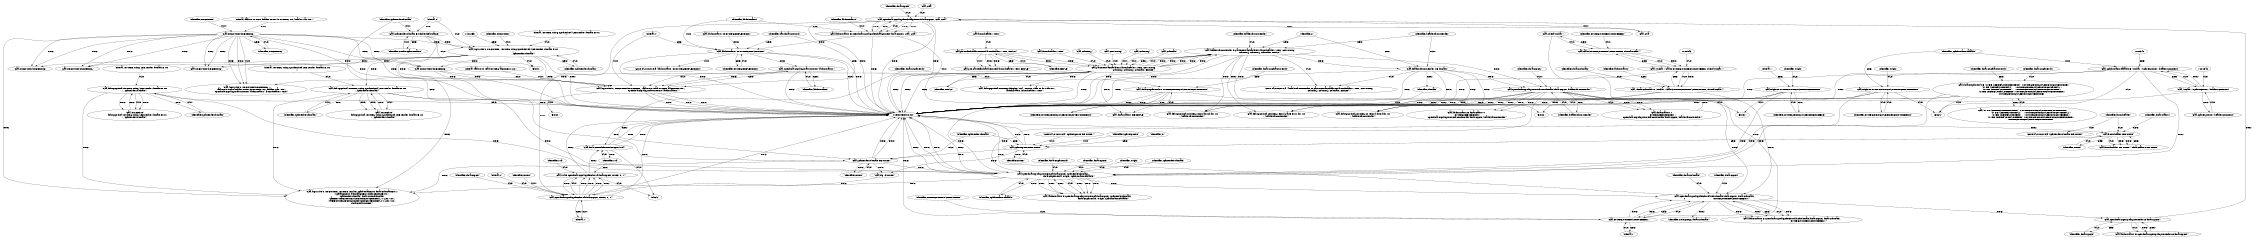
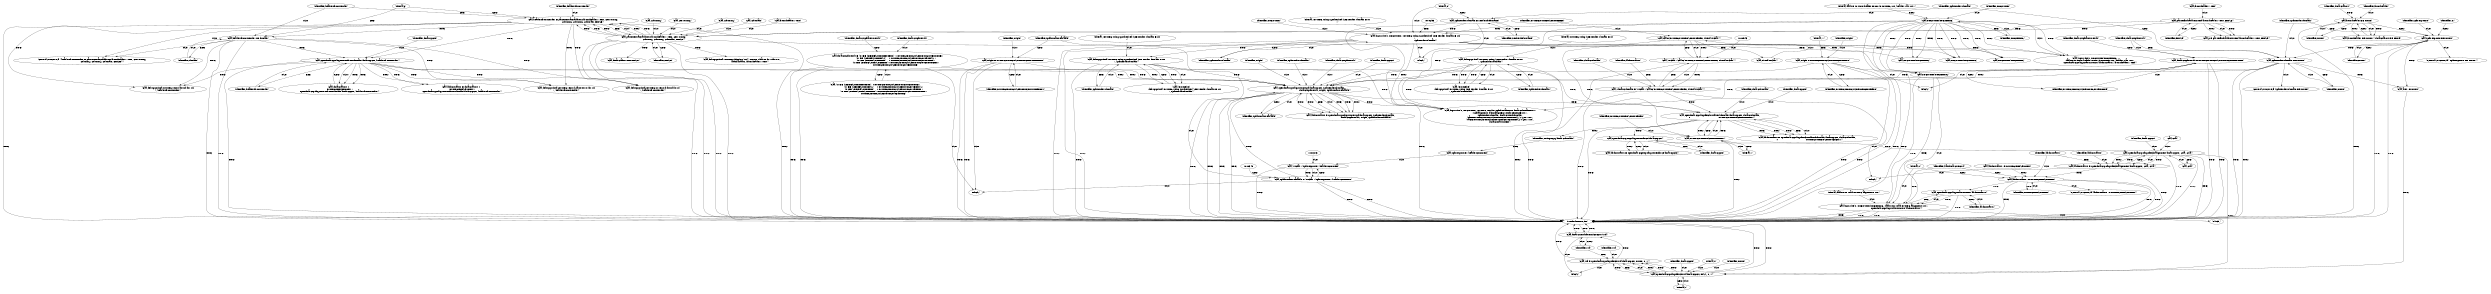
  digraph {
    n1 [label="(Call,opendmarc_policy_fetch_alignment(dmarc_pctx, &da, &sa))"]
    n2 [label="(Call,libdm_status = opendmarc_policy_fetch_alignment(dmarc_pctx, &da, &sa))"]
-   n3 [label="(Call,opendmarc_policy_fetch_ruf(dmarc_pctx, NULL, 0, 1))"]
+   n3 [label="(Call,opendmarc_policy_fetch_ruf(dmarc_pctx, PASS, 0, 1))"]
    n4 [label="(Call,&sa)"]
    n5 [label="(MethodReturn,int)"]
    n6 [label="(Block,)"]
    n7 [label="(Call,libdm_status != DMARC_PARSE_OKAY)"]
    n8 [label="(Call,ruf = opendmarc_policy_fetch_ruf(dmarc_pctx, NULL, 0, 1))"]
    n9 [label="(Literal,1)"]
    n10 [label="(Call,dmarc_send_forensic_report(ruf))"]
    n11 [label="(Call,opendmarc_get_policy_to_enforce(dmarc_pctx))"]
    n12 [label="(Call,libdm_status = opendmarc_get_policy_to_enforce(dmarc_pctx))"]
    n13 [label="(Identifier,dmarc_pctx)"]
    n14 [label="(Call,opendmarc_policy_fetch_utilized_domain(dmarc_pctx, dmarc_domain,\n        \t                                          DMARC_MAXHOSTNAMELEN-1))"]
    n15 [label="(Call,DMARC_MAXHOSTNAMELEN-1)"]
    n16 [label="(Call,libdm_status = opendmarc_policy_fetch_utilized_domain(dmarc_pctx, dmarc_domain,\n        \t                                          DMARC_MAXHOSTNAMELEN-1))"]
    n17 [label="(Identifier,string_copy(dmarc_domain))"]
    n18 [label="(Literal,1)"]
    n19 [label="(Call,opendmarc_policy_store_from_domain(dmarc_pctx, header_from_sender))"]
    n20 [label="(Call,opendmarc_policy_store_spf(dmarc_pctx, spf_sender_domain,\n                                                dmarc_spf_result, origin, spf_human_readable))"]
    n21 [label="(Identifier,header_from_sender)"]
    n22 [label="(Call,debug_printf(\"DMARC record found for %s\n\", header_from_sender))"]
    n23 [label="(Call,debug_printf(\"DMARC record parse error for %s\n\", header_from_sender))"]
    n24 [label="(Call,debug_printf(\"DMARC no record found for %s\n\", header_from_sender))"]
    n25 [label="(Call,dmarc_abort ?\n    DMARC_PARSE_OKAY :\n    opendmarc_policy_store_from_domain(dmarc_pctx, header_from_sender))"]
    n26 [label="(Call,libdm_status = dmarc_abort ?\n    DMARC_PARSE_OKAY :\n    opendmarc_policy_store_from_domain(dmarc_pctx, header_from_sender))"]
    n27 [label="(Identifier,spf_human_readable)"]
    n28 [label="(Call,libdm_status = opendmarc_policy_store_spf(dmarc_pctx, spf_sender_domain,\n                                                dmarc_spf_result, origin, spf_human_readable))"]
    n29 [label="(Call,log_write(0, LOG_MAIN, \"DMARC results: spf_domain=%s dmarc_domain=%s \"\n                             \"spf_align=%s dkim_align=%s enforcement='%s'\",\n                             spf_sender_domain, dmarc_used_domain,\n                             (sa==DMARC_POLICY_SPF_ALIGNMENT_PASS) ?\"yes\":\"no\",\n                             (da==DMARC_POLICY_DKIM_ALIGNMENT_PASS)?\"yes\":\"no\",\n                             dmarc_status_text))"]
    n30 [label="(Call,header_from_sender = parse_extract_address(from_header->text, &errormsg,\n                              &dummy, &dummy, &domain, FALSE))"]
    n31 [label="(Call,parse_extract_address(from_header->text, &errormsg,\n                              &dummy, &dummy, &domain, FALSE))"]
    n32 [label="(Call,header_from_sender += domain)"]
    n33 [label="(ControlStructure,if ((header_from_sender = parse_extract_address(from_header->text, &errormsg,\n                              &dummy, &dummy, &domain, FALSE))))"]
    n34 [label="(Call,log_write(0, LOG_MAIN|LOG_PANIC,\n                \"failure to store header From: in DMARC: %s, header was '%s'\",\n                opendmarc_policy_status_to_str(libdm_status), from_header->text))"]
    n35 [label="(Call,dmarc_abort == FALSE)"]
    n36 [label="(Identifier,FALSE)"]
    n37 [label="(Call,debug_printf(\"DMARC skipping (%d), unsure what to do with %s\",\n                        libdm_status, from_header->text))"]
    n38 [label="(Identifier,domain)"]
    n39 [label="(Call,parse_find_address_end(from_header->text, FALSE))"]
    n40 [label="(Identifier,FALSE)"]
    n41 [label="(Call,p = parse_find_address_end(from_header->text, FALSE))"]
    n42 [label="(Call,debug_printf(\"DMARC using SPF sender domain = %s\n\", spf_sender_domain))"]
    n43 [label="(Call,(D_receive)\n        debug_printf(\"DMARC using SPF sender domain = %s\n\", spf_sender_domain))"]
    n44 [label="(Identifier,spf_sender_domain)"]
    n45 [label="(Call,debug_printf(\"DMARC using synthesized SPF sender domain = %s\n\", spf_sender_domain))"]
    n46 [label="(Identifier,spf_sender_domain)"]
    n47 [label="(Call,(D_receive)\n          debug_printf(\"DMARC using synthesized SPF sender domain = %s\n\", spf_sender_domain))"]
    n48 [label="(Call,log_write(0, LOG_MAIN, \"DMARC using synthesized SPF sender domain = %s\n\",\n                               spf_sender_domain))"]
    n49 [label="(Identifier,spf_sender_domain)"]
    n50 [label="(Call,LOG_MAIN|LOG_PANIC)"]
    n51 [label="(Block,)"]
    n52 [label="(Call,LOG_MAIN|LOG_PANIC)"]
    n53 [label="(Call,LOG_MAIN|LOG_PANIC)"]
    n54 [label="(Call,LOG_MAIN|LOG_PANIC)"]
    n55 [label="(Call,log_write(0, LOG_MAIN|LOG_PANIC, \"failure to read DMARC alignment: %s\",\n                                       opendmarc_policy_status_to_str(libdm_status)))"]
    n56 [label="(Call,LOG_MAIN|LOG_PANIC)"]
    n57 [label="(Identifier,LOG_PANIC)"]
    n58 [label="(Call,spf_sender_domain = sender_helo_name)"]
-   n59 [label="(Identifier,sender_parse_name)"]
+   n59 [label="(Identifier,sender_helo_name)"]
    n60 [label="(Call,spf_sender_domain == NULL)"]
-   n61 [label="(Call,sig != NULL)"]
+   n61 [label="(Call,ares != NULL)"]
    n62 [label="(Identifier,NULL)"]
    n63 [label="(ControlStructure,if (spf_sender_domain == NULL))"]
    n64 [label="(Call,spf_response == NULL)"]
    n65 [label="(ControlStructure,if ( spf_response == NULL ))"]
    n66 [label="(Identifier,NULL)"]
    n67 [label="(Call,from_header == NULL)"]
    n68 [label="(Call,from_header == NULL || dmarc_abort == TRUE)"]
    n69 [label="(Identifier,NULL)"]
    n70 [label="(Call,dmarc_spf_result = DMARC_POLICY_SPF_OUTCOME_NONE)"]
    n71 [label="(Block,)"]
-   n72 [label="(Identifier,DMARC_POLICY_SPF_OUTCOME_MAILFROM)"]
+   n72 [label="(Identifier,DMARC_POLICY_SPF_OUTCOME_NONE)"]
    n73 [label="(Call,dmarc_spf_result = (sr == SPF_RESULT_NEUTRAL)  ? DMARC_POLICY_SPF_OUTCOME_NONE :\n                         (sr == SPF_RESULT_PASS)     ? DMARC_POLICY_SPF_OUTCOME_PASS :\n                         (sr == SPF_RESULT_FAIL)     ? DMARC_POLICY_SPF_OUTCOME_FAIL :\n                         (sr == SPF_RESULT_SOFTFAIL) ? DMARC_POLICY_SPF_OUTCOME_TMPFAIL :\n                         DMARC_POLICY_SPF_OUTCOME_NONE)"]
    n74 [label="(Block,)"]
    n75 [label="(Call,(sr == SPF_RESULT_NEUTRAL)  ? DMARC_POLICY_SPF_OUTCOME_NONE :\n                         (sr == SPF_RESULT_PASS)     ? DMARC_POLICY_SPF_OUTCOME_PASS :\n                         (sr == SPF_RESULT_FAIL)     ? DMARC_POLICY_SPF_OUTCOME_FAIL :\n                         (sr == SPF_RESULT_SOFTFAIL) ? DMARC_POLICY_SPF_OUTCOME_TMPFAIL :\n                         DMARC_POLICY_SPF_OUTCOME_NONE)"]
    n76 [label="(Call,origin = DMARC_POLICY_SPF_ORIGIN_MAILFROM)"]
    n77 [label="(Identifier,DMARC_POLICY_SPF_ORIGIN_MAILFROM)"]
-   n78 [label="(Call,origin = DMARC_POLICY_SPF_ORIGIN_HELO)"]
+   n78 [label="(Call,origin = DMARC_PANIC_SPF_ORIGIN_HELO)"]
    n79 [label="(Identifier,DMARC_POLICY_SPF_ORIGIN_HELO)"]
    n80 [label="(Call,spf_human_readable = (uschar *)spf_response->header_comment)"]
    n81 [label="(Call,(uschar *)spf_response->header_comment)"]
    n82 [label="(Call,spf_response->header_comment)"]
    n83 [label="(Call,*dmarc_domain = (uschar *)calloc(DMARC_MAXHOSTNAMELEN, sizeof(uschar)))"]
    n84 [label="(Call,(uschar *)calloc(DMARC_MAXHOSTNAMELEN, sizeof(uschar)))"]
    n85 [label="(Call,calloc(DMARC_MAXHOSTNAMELEN, sizeof(uschar)))"]
    n86 [label="(Call,sizeof(uschar))"]
    n87 [label="(Call,opendmarc_policy_status_to_str(libdm_status))"]
    n88 [label="(Identifier,DMARC_PARSE_OKAY)"]
    n89 [label="(ControlStructure,if (libdm_status != DMARC_PARSE_OKAY))"]
    n90 [label="(Identifier,libdm_status)"]
    n91 [label="(Block,)"]
    n92 [label="(Block,)"]
    n93 [label="(Identifier,ruf)"]
    n94 [label="(Identifier,libdm_status)"]
    n95 [label="(Identifier,dmarc_spf_result)"]
    n96 [label="(Identifier,ruf)"]
    n97 [label="(Identifier,libdm_status)"]
    n98 [label="(Identifier,header_from_sender)"]
    n99 [label="(Identifier,spf_human_readable)"]
    n100 [label="(Call,from_header->text)"]
    n101 [label="(Identifier,dmarc_domain)"]
    n102 [label="(Identifier,LOG_MAIN)"]
    n103 [label="(Literal,\"failure to read DMARC alignment: %s\")"]
    n104 [label="(Identifier,spf_response)"]
    n105 [label="(Identifier,dmarc_pctx)"]
    n106 [label="(Identifier,origin)"]
    n107 [label="(Literal,0)"]
    n108 [label="(Identifier,dmarc_pctx)"]
    n109 [label="(Identifier,dmarc_spf_ares_result)"]
    n110 [label="(Identifier,dmarc_pctx)"]
    n111 [label="(Call,&dummy)"]
    n112 [label="(Identifier,dmarc_pctx)"]
    n113 [label="(Call,libdm_status != DMARC_PARSE_OKAY)"]
    n114 [label="(Identifier,has_dmarc_record)"]
    n115 [label="(Identifier,LOG_MAIN)"]
    n116 [label="(Identifier,sr)"]
    n117 [label="(Literal,\"\")"]
    n118 [label="(Identifier,DMARC_MAXHOSTNAMELEN)"]
    n119 [label="(Call,&errormsg)"]
    n120 [label="(Identifier,dmarc_domain)"]
    n121 [label="(Literal,\"DMARC using synthesized SPF sender domain = %s\n\")"]
    n122 [label="(Identifier,NULL)"]
    n123 [label="(Literal,0)"]
    n124 [label="(Call,&dummy)"]
    n125 [label="(Identifier,dmarc_spf_result)"]
    n126 [label="(Identifier,dmarc_spf_result)"]
    n127 [label="(Identifier,origin)"]
    n128 [label="(Identifier,dmarc_abort)"]
    n129 [label="(Identifier,libdm_status)"]
    n130 [label="(Call,&da)"]
    n131 [label="(Identifier,origin)"]
    n132 [label="(Literal,0)"]
    n133 [label="(Identifier,from_header)"]
    n134 [label="(Literal,\"DMARC using SPF sender domain = %s\n\")"]
-   n135 [label="(Identifier,p)"]
+   n135 [label="(Literal,p)"]
    n136 [label="(Identifier,spf_sender_domain)"]
    n137 [label="(Identifier,header_from_sender)"]
    n138 [label="(Identifier,dmarc_spf_ares_result)"]
    n139 [label="(Identifier,dmarc_pctx)"]
    n140 [label="(Identifier,DMARC_MAXHOSTNAMELEN)"]
    n141 [label="(Call,&domain)"]
    n142 [label="(Identifier,spf_sender_domain)"]
    n143 [label="(Literal,\"DMARC using synthesized SPF sender domain = %s\n\")"]
    n144 [label="(Literal,\"failure to store header From: in DMARC: %s, header was '%s'\")"]
    n145 [label="(Call,from_header->text)"]
    n146 [label="(Identifier,spf_sender_domain)"]
    1000255
    1000348
    1000343
    1000543
    n1 -> n2 [label="AST: "]
    n1 -> n2 [label="DDG: "]
    n1 -> n2 [label="DDG: "]
    n1 -> n2 [label="DDG: "]
    n1 -> n3 [label="DDG: "]
    n1 -> n4 [label="CFG: "]
    n1 -> n5 [label="DDG: "]
    n1 -> n5 [label="DDG: "]
    n1 -> n5 [label="DDG: "]
    n2 -> n1 [label="CFG: "]
    n2 -> n5 [label="DDG: "]
    n2 -> n6 [label="AST: "]
    n2 -> n7 [label="DDG: "]
    n3 -> n5 [label="DDG: "]
    n3 -> n5 [label="DDG: "]
    n3 -> n8 [label="AST: "]
    n3 -> n8 [label="DDG: "]
    n3 -> n8 [label="DDG: "]
    n3 -> n8 [label="DDG: "]
    n3 -> n8 [label="DDG: "]
    n3 -> n9 [label="CFG: "]
    n4 -> n1 [label="AST: "]
    n5 -> n10 [label="CFG: "]
    n7 -> n5 [label="DDG: "]
    n7 -> n5 [label="DDG: "]
    n7 -> n5 [label="DDG: "]
    n7 -> n87 [label="DDG: "]
    n7 -> n88 [label="CFG: "]
    n7 -> n89 [label="AST: "]
    n8 -> n3 [label="CFG: "]
    n8 -> n5 [label="DDG: "]
    n8 -> n10 [label="DDG: "]
    n8 -> n92 [label="AST: "]
    n9 -> n3 [label="AST: "]
    n10 -> n5 [label="DDG: "]
    n10 -> n5 [label="DDG: "]
    n10 -> n92 [label="AST: "]
    n10 -> n93 [label="CFG: "]
    n11 -> n1 [label="DDG: "]
    n11 -> n12 [label="AST: "]
    n11 -> n12 [label="DDG: "]
    n11 -> n13 [label="CFG: "]
    n12 -> n11 [label="CFG: "]
    n13 -> n11 [label="AST: "]
    n14 -> n5 [label="DDG: "]
    n14 -> n11 [label="DDG: "]
    n14 -> n15 [label="CFG: "]
    n14 -> n16 [label="AST: "]
    n14 -> n16 [label="DDG: "]
    n14 -> n16 [label="DDG: "]
    n14 -> n16 [label="DDG: "]
    n14 -> n17 [label="DDG: "]
    n15 -> n5 [label="DDG: "]
    n15 -> n14 [label="AST: "]
    n15 -> n14 [label="DDG: "]
    n15 -> n14 [label="DDG: "]
    n15 -> n18 [label="CFG: "]
    n16 -> n14 [label="CFG: "]
    n18 -> n15 [label="AST: "]
    n19 -> n5 [label="DDG: "]
    n19 -> n14 [label="DDG: "]
    n19 -> n20 [label="DDG: "]
    n19 -> n21 [label="CFG: "]
    n19 -> n22 [label="DDG: "]
    n19 -> n23 [label="DDG: "]
    n19 -> n24 [label="DDG: "]
    n19 -> n25 [label="AST: "]
    n19 -> n25 [label="DDG: "]
    n19 -> n25 [label="DDG: "]
    n19 -> n26 [label="DDG: "]
    n19 -> n26 [label="DDG: "]
    n20 -> n5 [label="DDG: "]
    n20 -> n5 [label="DDG: "]
    n20 -> n5 [label="DDG: "]
    n20 -> n5 [label="DDG: "]
    n20 -> n14 [label="DDG: "]
    n20 -> n27 [label="CFG: "]
    n20 -> n28 [label="AST: "]
    n20 -> n28 [label="DDG: "]
    n20 -> n28 [label="DDG: "]
    n20 -> n28 [label="DDG: "]
    n20 -> n28 [label="DDG: "]
    n20 -> n28 [label="DDG: "]
    n20 -> n29 [label="DDG: "]
    n21 -> n19 [label="AST: "]
    n25 -> n19 [label="CFG: "]
    n27 -> n20 [label="AST: "]
    n28 -> n20 [label="CFG: "]
    n30 -> n5 [label="DDG: "]
    n30 -> n5 [label="DDG: "]
    n30 -> n19 [label="DDG: "]
    n30 -> n22 [label="DDG: "]
    n30 -> n23 [label="DDG: "]
    n30 -> n24 [label="DDG: "]
    n30 -> n31 [label="CFG: "]
    n30 -> n32 [label="DDG: "]
    n30 -> n33 [label="AST: "]
    n31 -> n5 [label="DDG: "]
    n31 -> n5 [label="DDG: "]
    n31 -> n5 [label="DDG: "]
    n31 -> n5 [label="DDG: "]
    n31 -> n30 [label="AST: "]
    n31 -> n30 [label="DDG: "]
    n31 -> n30 [label="DDG: "]
    n31 -> n30 [label="DDG: "]
    n31 -> n30 [label="DDG: "]
    n31 -> n30 [label="DDG: "]
    n31 -> n34 [label="DDG: "]
    n31 -> n35 [label="DDG: "]
    n31 -> n36 [label="CFG: "]
    n31 -> n37 [label="DDG: "]
    n32 -> n5 [label="DDG: "]
    n32 -> n5 [label="DDG: "]
    n32 -> n19 [label="DDG: "]
    n32 -> n22 [label="DDG: "]
    n32 -> n23 [label="DDG: "]
    n32 -> n24 [label="DDG: "]
    n32 -> n33 [label="AST: "]
    n32 -> n38 [label="CFG: "]
    n36 -> n31 [label="AST: "]
-   n38 -> n35 [label="AST: "]
+   n38 -> n32 [label="AST: "]
    n39 -> n31 [label="DDG: "]
    n39 -> n31 [label="DDG: "]
    n39 -> n40 [label="CFG: "]
    n39 -> n41 [label="AST: "]
    n39 -> n41 [label="DDG: "]
    n39 -> n41 [label="DDG: "]
    n40 -> n39 [label="AST: "]
    n42 -> n5 [label="DDG: "]
    n42 -> n20 [label="DDG: "]
    n42 -> n29 [label="DDG: "]
    n42 -> n43 [label="AST: "]
    n42 -> n43 [label="DDG: "]
    n42 -> n43 [label="DDG: "]
    n42 -> n44 [label="CFG: "]
    n43 -> n42 [label="CFG: "]
    n44 -> n42 [label="AST: "]
    n45 -> n5 [label="DDG: "]
    n45 -> n20 [label="DDG: "]
    n45 -> n29 [label="DDG: "]
    n45 -> n46 [label="CFG: "]
    n45 -> n47 [label="AST: "]
    n45 -> n47 [label="DDG: "]
    n45 -> n47 [label="DDG: "]
    n46 -> n45 [label="AST: "]
    n47 -> n45 [label="CFG: "]
    n48 -> n5 [label="DDG: "]
    n48 -> n5 [label="DDG: "]
    n48 -> n29 [label="DDG: "]
    n48 -> n45 [label="DDG: "]
    n48 -> n49 [label="CFG: "]
    n48 -> n50 [label="DDG: "]
    n48 -> n51 [label="AST: "]
    n48 -> n52 [label="DDG: "]
    n48 -> n53 [label="DDG: "]
    n48 -> n54 [label="DDG: "]
    n49 -> n48 [label="AST: "]
    n53 -> n55 [label="AST: "]
    n53 -> n55 [label="DDG: "]
    n53 -> n55 [label="DDG: "]
    n55 -> n5 [label="DDG: "]
    n55 -> n5 [label="DDG: "]
    n55 -> n5 [label="DDG: "]
    n55 -> n87 [label="CFG: "]
    n55 -> n91 [label="AST: "]
    n56 -> n5 [label="DDG: "]
    n56 -> n5 [label="DDG: "]
    n56 -> n29 [label="DDG: "]
    n56 -> n34 [label="AST: "]
    n56 -> n34 [label="DDG: "]
    n56 -> n34 [label="DDG: "]
    n56 -> n48 [label="DDG: "]
    n56 -> n50 [label="DDG: "]
    n56 -> n50 [label="DDG: "]
    n56 -> n52 [label="DDG: "]
    n56 -> n52 [label="DDG: "]
    n56 -> n53 [label="DDG: "]
    n56 -> n53 [label="DDG: "]
    n56 -> n54 [label="DDG: "]
    n56 -> n54 [label="DDG: "]
    n56 -> n57 [label="CFG: "]
    n57 -> n56 [label="AST: "]
    n58 -> n5 [label="DDG: "]
    n58 -> n48 [label="DDG: "]
    n58 -> n51 [label="AST: "]
    n58 -> n59 [label="CFG: "]
    n59 -> n58 [label="AST: "]
    n60 -> n5 [label="DDG: "]
    n60 -> n5 [label="DDG: "]
    n60 -> n20 [label="DDG: "]
    n60 -> n29 [label="DDG: "]
    n60 -> n61 [label="DDG: "]
    n60 -> n62 [label="CFG: "]
-   n133 -> n63 [label="AST: "]
+   n60 -> n63 [label="AST: "]
    n61 -> n3 [label="DDG: "]
    n62 -> n60 [label="AST: "]
    n64 -> n5 [label="DDG: "]
    n64 -> n5 [label="DDG: "]
    n64 -> n60 [label="DDG: "]
    n64 -> n61 [label="DDG: "]
-   n65 -> n64 [label="AST: "]
+   n64 -> n65 [label="AST: "]
    n64 -> n66 [label="CFG: "]
    n66 -> n64 [label="AST: "]
-   n5 -> n67 [label="DDG: "]
+   n67 -> n5 [label="DDG: "]
    n67 -> n64 [label="CFG: "]
    n67 -> n68 [label="AST: "]
    n67 -> n68 [label="DDG: "]
    n67 -> n68 [label="DDG: "]
    n67 -> n69 [label="CFG: "]
    n68 -> n67 [label="CFG: "]
    n69 -> n67 [label="AST: "]
    n70 -> n5 [label="DDG: "]
    n70 -> n5 [label="DDG: "]
    n70 -> n20 [label="DDG: "]
    n70 -> n71 [label="AST: "]
    n70 -> n72 [label="CFG: "]
    n72 -> n70 [label="AST: "]
    n73 -> n5 [label="DDG: "]
    n73 -> n5 [label="DDG: "]
    n73 -> n20 [label="DDG: "]
    n73 -> n74 [label="AST: "]
    n73 -> n75 [label="CFG: "]
    n75 -> n73 [label="AST: "]
    n76 -> n5 [label="DDG: "]
    n76 -> n5 [label="DDG: "]
    n76 -> n20 [label="DDG: "]
    n76 -> n74 [label="AST: "]
-   n76 -> n77 [label="AST: "]
+   n76 -> n77 [label="CFG: "]
    n77 -> n76 [label="AST: "]
    n78 -> n5 [label="DDG: "]
    n78 -> n5 [label="DDG: "]
    n78 -> n20 [label="DDG: "]
    n78 -> n71 [label="AST: "]
    n78 -> n79 [label="CFG: "]
    n79 -> n78 [label="AST: "]
    n80 -> n5 [label="DDG: "]
    n80 -> n5 [label="DDG: "]
    n80 -> n20 [label="DDG: "]
    n80 -> n74 [label="AST: "]
    n80 -> n81 [label="CFG: "]
    n81 -> n5 [label="DDG: "]
    n81 -> n80 [label="AST: "]
    n81 -> n80 [label="DDG: "]
-   n81 -> n82 [label="CFG: "]
+   n17 -> n82 [label="CFG: "]
    n82 -> n81 [label="AST: "]
    n83 -> n5 [label="DDG: "]
    n83 -> n6 [label="AST: "]
    n83 -> n14 [label="DDG: "]
    n83 -> n84 [label="CFG: "]
    n84 -> n5 [label="DDG: "]
    n84 -> n83 [label="AST: "]
    n84 -> n83 [label="DDG: "]
    n84 -> n85 [label="CFG: "]
-   n86 -> n15 [label="DDG: "]
+   n85 -> n15 [label="DDG: "]
    n85 -> n84 [label="AST: "]
    n85 -> n84 [label="DDG: "]
    n85 -> n86 [label="CFG: "]
    n86 -> n85 [label="AST: "]
    n87 -> n5 [label="DDG: "]
    n87 -> n55 [label="AST: "]
    n87 -> n55 [label="DDG: "]
    n87 -> n90 [label="CFG: "]
    n88 -> n7 [label="AST: "]
    n90 -> n87 [label="AST: "]
    n93 -> n8 [label="CFG: "]
    n93 -> n10 [label="AST: "]
    n94 -> n2 [label="CFG: "]
    n94 -> n7 [label="AST: "]
    n95 -> n20 [label="AST: "]
    n96 -> n8 [label="AST: "]
    n97 -> n2 [label="AST: "]
    n98 -> n30 [label="CFG: "]
    n98 -> n32 [label="AST: "]
    n99 -> n76 [label="CFG: "]
    n99 -> n80 [label="AST: "]
    n100 -> n31 [label="AST: "]
    n101 -> n83 [label="AST: "]
    n102 -> n56 [label="AST: "]
    n103 -> n55 [label="AST: "]
    n104 -> n64 [label="AST: "]
    n105 -> n3 [label="AST: "]
    n106 -> n78 [label="AST: "]
    n107 -> n3 [label="AST: "]
    n108 -> n19 [label="AST: "]
    n109 -> n73 [label="CFG: "]
    n110 -> n20 [label="AST: "]
    n111 -> n31 [label="AST: "]
    n112 -> n1 [label="AST: "]
    n113 -> n7 [label="DDG: "]
    n114 -> n7 [label="CFG: "]
    n114 -> n55 [label="CFG: "]
    n115 -> n48 [label="AST: "]
    n116 -> n64 [label="CFG: "]
    n117 -> n78 [label="CFG: "]
    n118 -> n15 [label="AST: "]
    n119 -> n31 [label="AST: "]
    n120 -> n14 [label="AST: "]
    n121 -> n45 [label="AST: "]
    n122 -> n3 [label="AST: "]
    n123 -> n48 [label="AST: "]
    n123 -> n58 [label="CFG: "]
    n124 -> n31 [label="AST: "]
    n125 -> n60 [label="CFG: "]
    n125 -> n70 [label="AST: "]
    n126 -> n73 [label="AST: "]
    n127 -> n20 [label="AST: "]
-   n128 -> n67 [label="CFG: "]
+   n128 -> n67 [label="DDG: "]
    n129 -> n83 [label="CFG: "]
    n130 -> n1 [label="AST: "]
    n131 -> n76 [label="AST: "]
    n132 -> n7 [label="CFG: "]
    n132 -> n55 [label="AST: "]
    n133 -> n67 [label="AST: "]
    n134 -> n42 [label="AST: "]
    n135 -> n30 [label="CFG: "]
    n135 -> n32 [label="CFG: "]
    n136 -> n58 [label="AST: "]
    n136 -> n60 [label="CFG: "]
    n137 -> n30 [label="AST: "]
    n138 -> n70 [label="CFG: "]
    n139 -> n14 [label="AST: "]
    n140 -> n85 [label="AST: "]
    n141 -> n31 [label="AST: "]
    n142 -> n20 [label="AST: "]
    n143 -> n48 [label="AST: "]
    n144 -> n56 [label="CFG: "]
    n145 -> n39 [label="AST: "]
    n146 -> n60 [label="AST: "]
    n146 -> n64 [label="CFG: "]
    1000255 -> n48 [label="CFG: "]
    1000348 -> n80 [label="CFG: "]
    1000343 -> n81 [label="AST: "]
    1000543 -> n84 [label="AST: "]
  }
